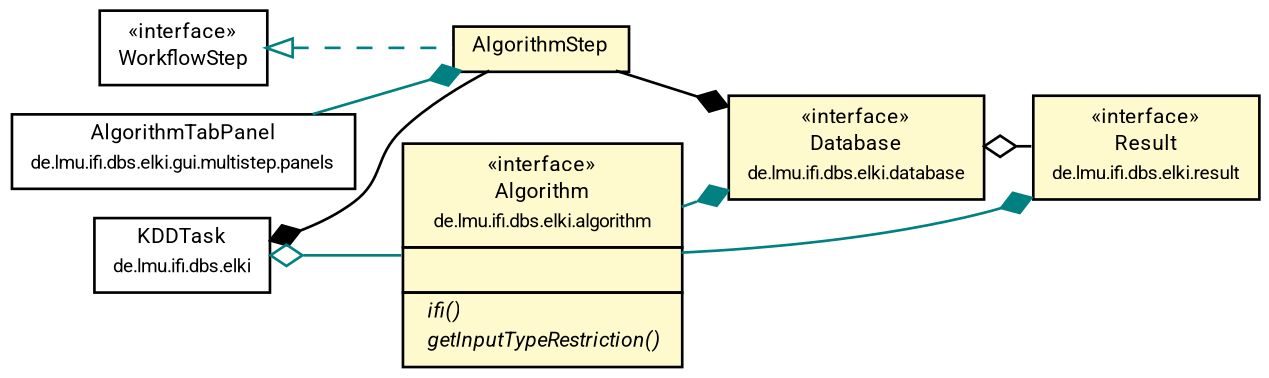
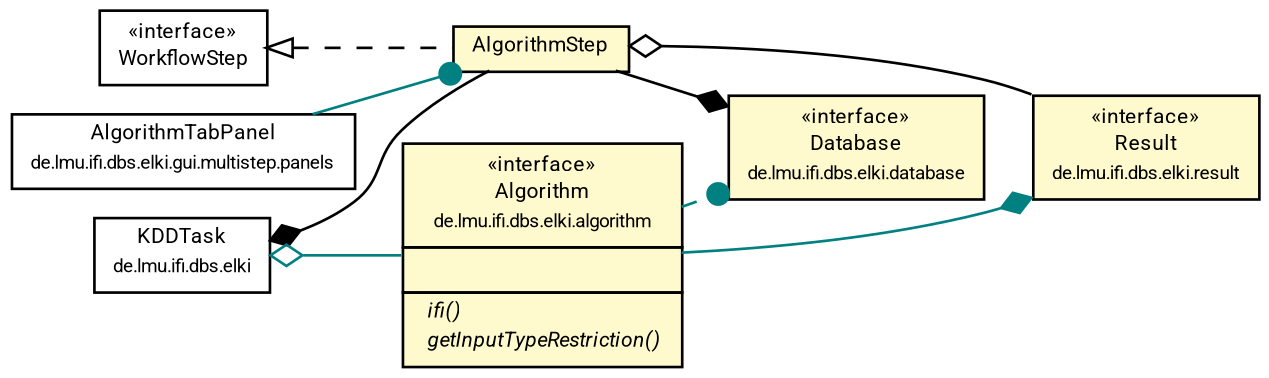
  digraph {
    nodesep=0.15
    rankdir=LR
    ranksep=0.25
    node [fontcolor=black fontname=Roboto fontsize=8 margin=0 shape=plaintext]
    edge [color=black fontname=Roboto fontsize=7 labelfontname=Roboto labelfontsize=7 weight=4 arrowhead=none]
    n1 [height=0 label=<<table title="de.lmu.ifi.dbs.elki.workflow.WorkflowStep" border="0" cellborder="1" cellspacing="0" cellpadding="2" href="WorkflowStep.html" target="_parent"> 		<tr><td><table border="0" cellspacing="0" cellpadding="1"> 		<tr><td align="center" balign="center"> &#171;interface&#187; </td></tr> 		<tr><td align="center" balign="center"> <font face="Roboto">WorkflowStep</font> </td></tr> 		</table></td></tr> 		</table>> width=0]
    n2 [height=0 label=<<table title="de.lmu.ifi.dbs.elki.workflow.AlgorithmStep" border="0" cellborder="1" cellspacing="0" cellpadding="2" bgcolor="lemonChiffon" href="AlgorithmStep.html" target="_parent"> 		<tr><td><table border="0" cellspacing="0" cellpadding="1"> 		<tr><td align="center" balign="center"> <font face="Roboto">AlgorithmStep</font> </td></tr> 		</table></td></tr> 		</table>> width=0]
    n3 [height=0 label=<<table title="de.lmu.ifi.dbs.elki.result.Result" border="0" cellborder="1" cellspacing="0" cellpadding="2" bgcolor="LemonChiffon" href="../result/Result.html" target="_parent"> 		<tr><td><table border="0" cellspacing="0" cellpadding="1"> 		<tr><td align="center" balign="center"> &#171;interface&#187; </td></tr> 		<tr><td align="center" balign="center"> <font face="Roboto">Result</font> </td></tr> 		<tr><td align="center" balign="center"> <font face="Roboto" point-size="7.0">de.lmu.ifi.dbs.elki.result</font> </td></tr> 		</table></td></tr> 		</table>> width=0]
    n4 [height=0 label=<<table title="de.lmu.ifi.dbs.elki.database.Database" border="0" cellborder="1" cellspacing="0" cellpadding="2" bgcolor="LemonChiffon" href="../database/Database.html" target="_parent"> 		<tr><td><table border="0" cellspacing="0" cellpadding="1"> 		<tr><td align="center" balign="center"> &#171;interface&#187; </td></tr> 		<tr><td align="center" balign="center"> <font face="Roboto">Database</font> </td></tr> 		<tr><td align="center" balign="center"> <font face="Roboto" point-size="7.0">de.lmu.ifi.dbs.elki.database</font> </td></tr> 		</table></td></tr> 		</table>> width=0]
    n5 [height=0 label=<<table title="de.lmu.ifi.dbs.elki.algorithm.Algorithm" border="0" cellborder="1" cellspacing="0" cellpadding="2" bgcolor="LemonChiffon" href="../algorithm/Algorithm.html" target="_parent"> 		<tr><td><table border="0" cellspacing="0" cellpadding="1"> 		<tr><td align="center" balign="center"> &#171;interface&#187; </td></tr> 		<tr><td align="center" balign="center"> <font face="Roboto">Algorithm</font> </td></tr> 		<tr><td align="center" balign="center"> <font face="Roboto" point-size="7.0">de.lmu.ifi.dbs.elki.algorithm</font> </td></tr> 		</table></td></tr> 		<tr><td><table border="0" cellspacing="0" cellpadding="1"> 		<tr><td align="left" balign="left">  </td></tr> 		</table></td></tr> 		<tr><td><table border="0" cellspacing="0" cellpadding="1"> 		<tr><td align="left" balign="left"> <i> ifi()</i> </td></tr> 		<tr><td align="left" balign="left"> <i> getInputTypeRestriction()</i> </td></tr> 		</table></td></tr> 		</table>> width=0]
    n6 [height=0 label=<<table title="de.lmu.ifi.dbs.elki.KDDTask" border="0" cellborder="1" cellspacing="0" cellpadding="2" href="../KDDTask.html" target="_parent"> 		<tr><td><table border="0" cellspacing="0" cellpadding="1"> 		<tr><td align="center" balign="center"> <font face="Roboto">KDDTask</font> </td></tr> 		<tr><td align="center" balign="center"> <font face="Roboto" point-size="7.0">de.lmu.ifi.dbs.elki</font> </td></tr> 		</table></td></tr> 		</table>> width=0]
    n7 [height=0 label=<<table title="de.lmu.ifi.dbs.elki.gui.multistep.panels.AlgorithmTabPanel" border="0" cellborder="1" cellspacing="0" cellpadding="2" href="../gui/multistep/panels/AlgorithmTabPanel.html" target="_parent"> 		<tr><td><table border="0" cellspacing="0" cellpadding="1"> 		<tr><td align="center" balign="center"> <font face="Roboto">AlgorithmTabPanel</font> </td></tr> 		<tr><td align="center" balign="center"> <font face="Roboto" point-size="7.0">de.lmu.ifi.dbs.elki.gui.multistep.panels</font> </td></tr> 		</table></td></tr> 		</table>> width=0]
-   n1 -> n2 [arrowtail=empty color=teal dir=back style=dashed weight=9 arrowhead=""]
-   n4 -> n3 [arrowtail=ediamond dir=back]
+   n1 -> n2 [arrowtail=empty dir=back style=dashed weight=9 arrowhead=""]
+   n2 -> n3 [arrowtail=ediamond dir=back]
    n2 -> n4 [arrowhead=diamond weight=2]
    n5 -> n3 [arrowhead=diamond color=teal weight=1]
-   n5 -> n4 [arrowhead=diamond color=teal style=dashed weight=0]
+   n5 -> n4 [arrowhead=dot color=teal style=dashed weight=0]
    n6 -> n2 [arrowtail=diamond dir=back weight=6]
    n6 -> n5 [arrowtail=ediamond color=teal dir=back]
-   n7 -> n2 [arrowhead=diamond color=teal weight=1]
+   n7 -> n2 [arrowhead=dot color=teal weight=1]
  }
